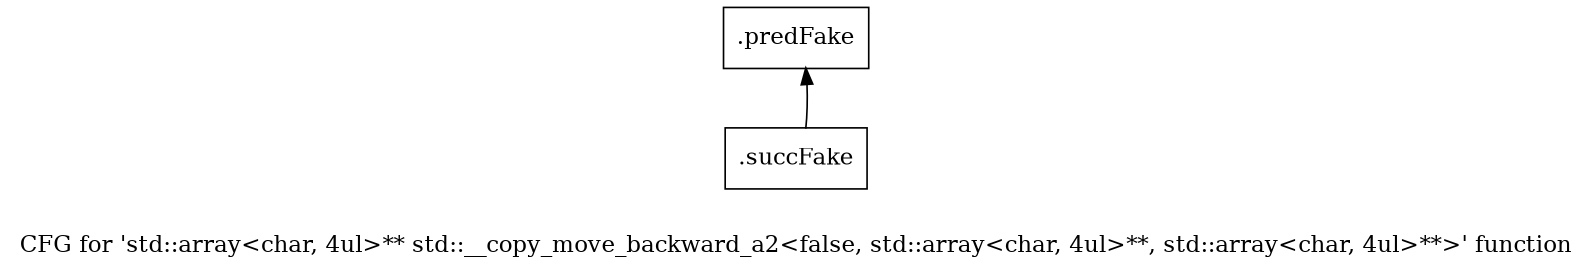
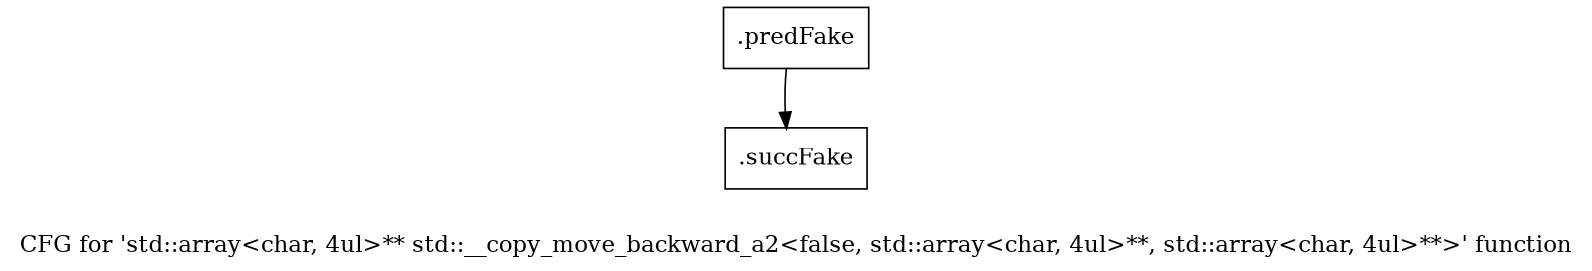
  digraph {
    label="CFG for 'std::array\<char, 4ul\>** std::__copy_move_backward_a2\<false, std::array\<char, 4ul\>**, std::array\<char, 4ul\>**\>' function"
    node [shape=record]
    n1 [label="{.predFake}"]
    n2 [filename="/mnt/xilinx/Vitis_HLS/2021.2/tps/lnx64/gcc-6.2.0/lib/gcc/x86_64-pc-linux-gnu/6.2.0/../../../../include/c++/6.2.0/bits/stl_algobase.h" label="{.succFake}" linenumber=597]
-   n2 -> n1 [execusionnum=0 filename="/mnt/xilinx/Vitis_HLS/2021.2/tps/lnx64/gcc-6.2.0/lib/gcc/x86_64-pc-linux-gnu/6.2.0/../../../../include/c++/6.2.0/bits/stl_algobase.h"]
+   n1 -> n2 [execusionnum=0 filename="/mnt/xilinx/Vitis_HLS/2021.2/tps/lnx64/gcc-6.2.0/lib/gcc/x86_64-pc-linux-gnu/6.2.0/../../../../include/c++/6.2.0/bits/stl_algobase.h"]
  }
